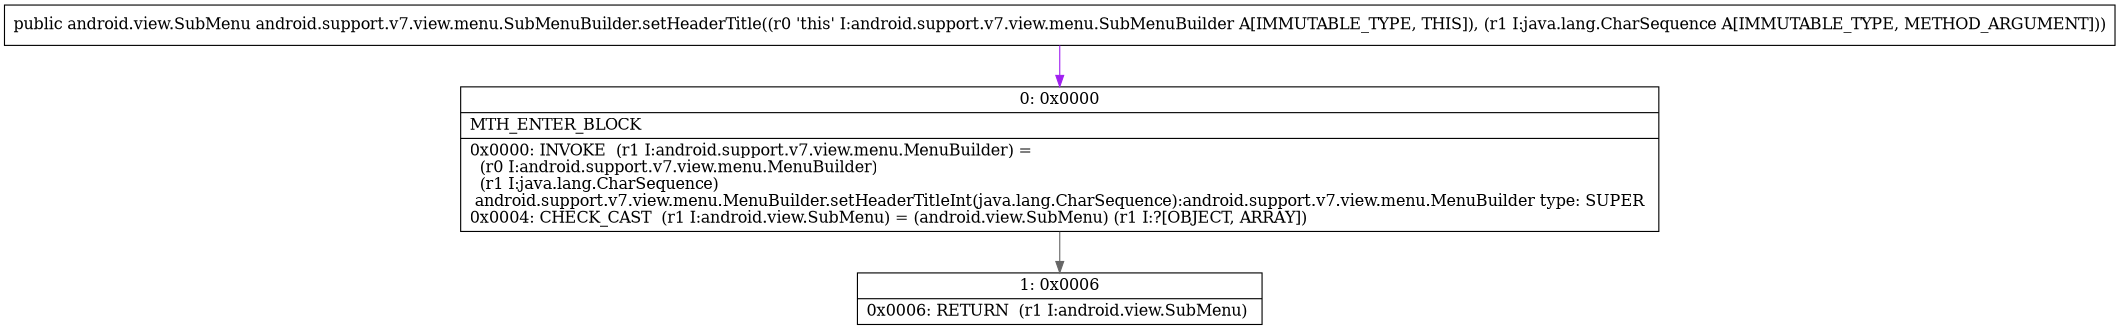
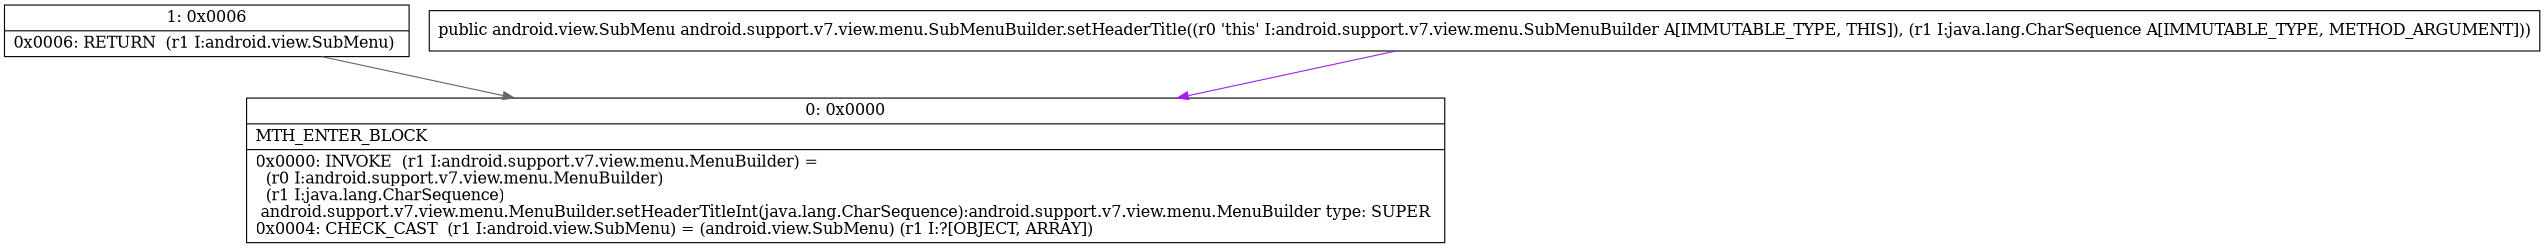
  digraph {
    node [shape=record]
    n1 [label="{0\:\ 0x0000|MTH_ENTER_BLOCK\l|0x0000: INVOKE  (r1 I:android.support.v7.view.menu.MenuBuilder) = \l  (r0 I:android.support.v7.view.menu.MenuBuilder)\l  (r1 I:java.lang.CharSequence)\l android.support.v7.view.menu.MenuBuilder.setHeaderTitleInt(java.lang.CharSequence):android.support.v7.view.menu.MenuBuilder type: SUPER \l0x0004: CHECK_CAST  (r1 I:android.view.SubMenu) = (android.view.SubMenu) (r1 I:?[OBJECT, ARRAY]) \l}"]
    n2 [label="{1\:\ 0x0006|0x0006: RETURN  (r1 I:android.view.SubMenu) \l}"]
    n3 [label="{public android.view.SubMenu android.support.v7.view.menu.SubMenuBuilder.setHeaderTitle((r0 'this' I:android.support.v7.view.menu.SubMenuBuilder A[IMMUTABLE_TYPE, THIS]), (r1 I:java.lang.CharSequence A[IMMUTABLE_TYPE, METHOD_ARGUMENT])) }"]
-   n1 -> n2 [color=gray40]
+   n2 -> n1 [color=gray40]
    n3 -> n1 [color=purple]
  }
